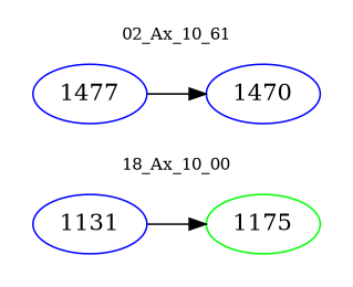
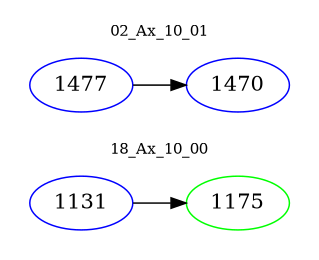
  digraph {
    rankdir=LR
    node [color=blue]
    edge [color=black]
    n1 [label=1131]
    n2 [color=green label=1175]
    n3 [label=1477]
    n4 [label=1470]
    subgraph cluster_1 {
      color=white
      fontsize=10
      label="18_Ax_10_00"
      n1
      n2
    }
    subgraph cluster_2 {
      color=white
      fontsize=10
-     label="02_Ax_10_61"
+     label="02_Ax_10_01"
      n3
      n4
    }
    n1 -> n2
    n3 -> n4
  }
